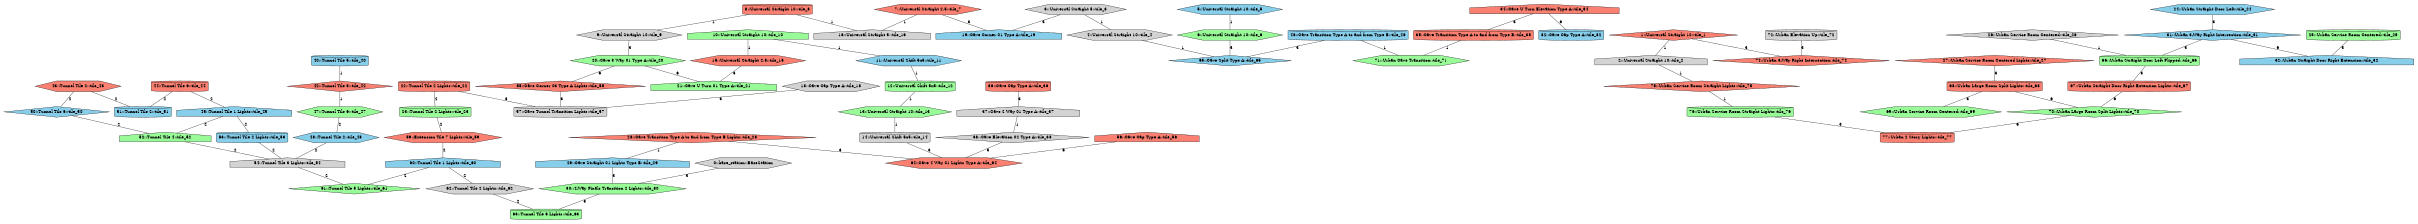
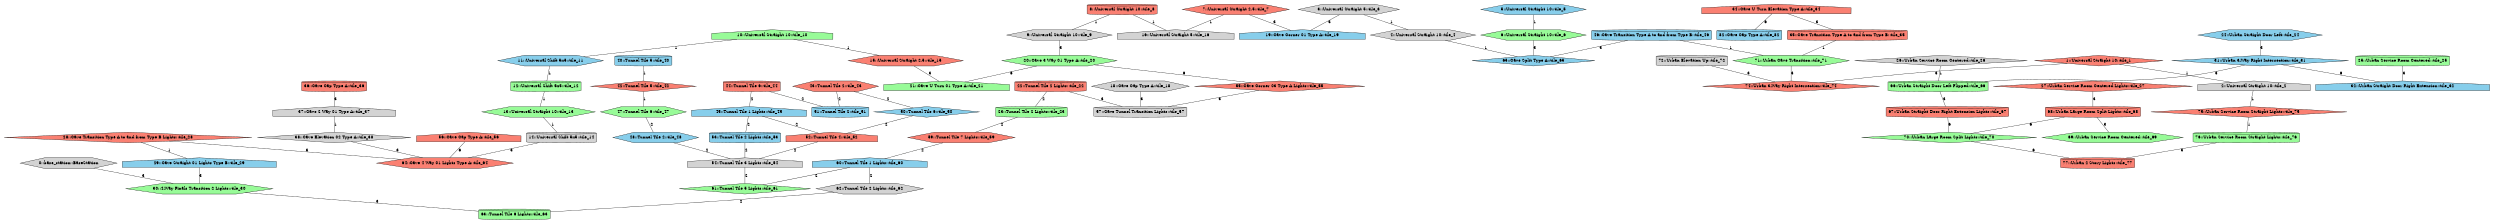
  graph {
    node [fillcolor=salmon shape=hexagon style=filled]
    n1 [fillcolor=lightgrey label="0::base_station::BaseStation"]
    n2 [fillcolor=palegreen label="30::4-Way Finals Transition 2 Lights::tile_30"]
    n3 [fillcolor=palegreen label="63::Tunnel Tile 6 Lights::tile_63" shape=cylinder]
    n4 [label="1::Universal Straight 10::tile_1" shape=diamond]
    n5 [fillcolor=lightgrey label="2::Universal Straight 10::tile_2" shape=house]
    n6 [label="74::Urban 3-Way Right Intersection::tile_74" shape=diamond]
    n7 [label="75::Urban Service Room Straight Lights::tile_75" shape=diamond]
    n8 [fillcolor=palegreen label="76::Urban Service Room Straight Lights::tile_76" shape=cylinder]
    n9 [fillcolor=lightgrey label="3::Universal Straight 5::tile_3"]
    n10 [fillcolor=lightgrey label="4::Universal Straight 10::tile_4"]
    n11 [fillcolor=skyblue label="19::Cave Corner 01 Type A::tile_19" shape=house]
    n12 [fillcolor=skyblue label="65::Cave Split Type A::tile_65" shape=diamond]
    n13 [fillcolor=skyblue label="5::Universal Straight 10::tile_5"]
    n14 [fillcolor=palegreen label="6::Universal Straight 10::tile_6"]
    n15 [label="7::Universal Straight 2.5::tile_7"]
    n16 [fillcolor=lightgrey label="16::Universal Straight 5::tile_16" shape=house]
    n17 [label="8::Universal Straight 10::tile_8" shape=cylinder]
    n18 [fillcolor=lightgrey label="9::Universal Straight 10::tile_9"]
    n19 [fillcolor=palegreen label="20::Cave 3 Way 01 Type A::tile_20"]
    n20 [fillcolor=palegreen label="21::Cave U Turn 01 Type A::tile_21" shape=house]
    n21 [label="55::Cave Corner 03 Type A Lights::tile_55" shape=diamond]
    n22 [fillcolor=palegreen label="10::Universal Straight 10::tile_10" shape=house]
    n23 [fillcolor=skyblue label="11::Universal Shift 5x5::tile_11"]
    n24 [label="15::Universal Straight 2.5::tile_15"]
    n25 [fillcolor=palegreen label="12::Universal Shift 5x5::tile_12" shape=cylinder]
    n26 [fillcolor=palegreen label="13::Universal Straight 10::tile_13"]
    n27 [fillcolor=lightgrey label="14::Universal Shift 5x5::tile_14" shape=cylinder]
    n28 [label="64::Cave 4 Way 01 Lights Type A::tile_64"]
    n29 [fillcolor=lightgrey label="18::Cave Cap Type A::tile_18"]
    n30 [fillcolor=lightgrey label="57::Cave Tunnel Transition Lights::tile_57" shape=cylinder]
    n31 [label="22::Tunnel Tile 2 Lights::tile_22" shape=cylinder]
    n32 [fillcolor=palegreen label="23::Tunnel Tile 2 Lights::tile_23" shape=cylinder]
-   n33 [label="59::Extension Tile 7 Lights::tile_59"]
+   n33 [label="59::Tunnel Tile 7 Lights::tile_59"]
    n34 [fillcolor=skyblue label="60::Tunnel Tile 1 Lights::tile_60" shape=house]
    n35 [fillcolor=skyblue label="24::Urban Straight Door Left::tile_24"]
    n36 [fillcolor=skyblue label="31::Urban 3-Way Right Intersection::tile_31" shape=diamond]
    n37 [fillcolor=skyblue label="32::Urban Straight Door Right Extension::tile_32" shape=house]
    n38 [fillcolor=palegreen label="66::Urban Straight Door Left Flipped::tile_66" shape=cylinder]
    n39 [fillcolor=palegreen label="25::Urban Service Room Centered::tile_25" shape=cylinder]
    n40 [fillcolor=lightgrey label="26::Urban Service Room Centered::tile_26" shape=diamond]
    n41 [label="67::Urban Straight Door Right Extension Lights::tile_67" shape=cylinder]
    n42 [label="27::Urban Service Room Centered Lights::tile_27" shape=diamond]
    n43 [label="68::Urban Large Room Split Lights::tile_68" shape=cylinder]
    n44 [fillcolor=palegreen label="70::Urban Large Room Split Lights::tile_70" shape=diamond]
    n45 [fillcolor=palegreen label="69::Urban Service Room Centered::tile_69"]
    n46 [label="28::Cave Transition Type A to and from Type B Lights::tile_28" shape=diamond]
    n47 [fillcolor=skyblue label="29::Cave Straight 01 Lights Type B::tile_29" shape=house]
    n48 [label="77::Urban 2 Story Lights::tile_77" shape=cylinder]
    n49 [label="34::Cave U Turn Elevation Type A::tile_34" shape=house]
    n50 [label="35::Cave Transition Type A to and from Type B::tile_35" shape=cylinder]
    n51 [fillcolor=skyblue label="82::Cave Cap Type A::tile_82" shape=cylinder]
    n52 [fillcolor=palegreen label="71::Urban Cave Transition::tile_71"]
    n53 [label="36::Cave Cap Type A::tile_36" shape=cylinder]
    n54 [fillcolor=lightgrey label="37::Cave 2 Way 01 Type A::tile_37" shape=house]
    n55 [fillcolor=lightgrey label="38::Cave Elevation 02 Type A::tile_38" shape=diamond]
    n56 [fillcolor=skyblue label="40::Tunnel Tile 5::tile_40" shape=cylinder]
    n57 [label="42::Tunnel Tile 5::tile_42" shape=diamond]
    n58 [fillcolor=palegreen label="47::Tunnel Tile 6::tile_47"]
    n59 [fillcolor=skyblue label="48::Tunnel Tile 2::tile_48"]
    n60 [label="43::Tunnel Tile 2::tile_43"]
    n61 [fillcolor=skyblue label="50::Tunnel Tile 6::tile_50" shape=diamond]
    n62 [fillcolor=skyblue label="51::Tunnel Tile 2::tile_51" shape=cylinder]
-   n63 [fillcolor=palegreen label="52::Tunnel Tile 4::tile_52" shape=house]
+   n63 [label="52::Tunnel Tile 4::tile_52" shape=house]
    n64 [label="44::Tunnel Tile 6::tile_44" shape=cylinder]
    n65 [fillcolor=skyblue label="45::Tunnel Tile 1 Lights::tile_45" shape=house]
    n66 [fillcolor=skyblue label="53::Tunnel Tile 2 Lights::tile_53" shape=cylinder]
    n67 [fillcolor=lightgrey label="54::Tunnel Tile 3 Lights::tile_54" shape=house]
    n68 [fillcolor=skyblue label="46::Cave Transition Type A to and from Type B::tile_46" shape=cylinder]
    n69 [fillcolor=palegreen label="61::Tunnel Tile 5 Lights::tile_61" shape=diamond]
    n70 [label="56::Cave Cap Type A::tile_56" shape=house]
    n71 [fillcolor=lightgrey label="62::Tunnel Tile 2 Lights::tile_62"]
    n72 [fillcolor=lightgrey label="72::Urban Elevation Up::tile_72" shape=cylinder]
    n1 -- n2 [label=3]
    n2 -- n3 [label=3]
    n4 -- n5 [label=1]
    n4 -- n6 [label=3]
    n5 -- n7 [label=1]
    n7 -- n8 [label=1]
    n8 -- n48 [label=3]
    n9 -- n10 [label=1]
    n9 -- n11 [label=3]
    n10 -- n12 [label=1]
    n13 -- n14 [label=1]
    n14 -- n12 [label=3]
    n15 -- n11 [label=3]
    n15 -- n16 [label=1]
    n17 -- n16 [label=1]
    n17 -- n18 [label=1]
    n18 -- n19 [label=3]
    n19 -- n20 [label=6]
    n19 -- n21 [label=6]
    n21 -- n30 [label=3]
    n22 -- n23 [label=1]
    n22 -- n24 [label=1]
    n23 -- n25 [label=1]
    n24 -- n20 [label=3]
    n25 -- n26 [label=1]
    n26 -- n27 [label=1]
    n27 -- n28 [label=3]
    n29 -- n30 [label=3]
    n31 -- n30 [label=3]
    n31 -- n32 [label=2]
    n32 -- n33 [label=2]
    n33 -- n34 [label=2]
    n34 -- n69 [label=2]
    n34 -- n71 [label=2]
    n35 -- n36 [label=3]
    n36 -- n37 [label=6]
    n36 -- n38 [label=3]
    n38 -- n41 [label=3]
    n39 -- n37 [label=3]
    n40 -- n38 [label=1]
    n41 -- n44 [label=6]
    n42 -- n43 [label=3]
    n43 -- n44 [label=6]
    n43 -- n45 [label=3]
    n44 -- n48 [label=6]
    n46 -- n28 [label=3]
    n46 -- n47 [label=1]
    n47 -- n2 [label=3]
    n49 -- n50 [label=3]
    n49 -- n51 [label=6]
    n50 -- n52 [label=1]
+   n52 -- n6 [label=3]
    n53 -- n54 [label=3]
    n54 -- n55 [label=1]
    n55 -- n28 [label=3]
    n56 -- n57 [label=1]
    n57 -- n58 [label=1]
    n58 -- n59 [label=2]
    n59 -- n67 [label=2]
    n60 -- n61 [label=2]
    n60 -- n62 [label=2]
    n61 -- n63 [label=2]
    n63 -- n67 [label=2]
    n64 -- n62 [label=2]
    n64 -- n65 [label=2]
    n65 -- n63 [label=2]
    n65 -- n66 [label=2]
    n66 -- n67 [label=2]
    n67 -- n69 [label=2]
    n68 -- n12 [label=3]
    n68 -- n52 [label=1]
    n70 -- n28 [label=6]
    n71 -- n3 [label=2]
    n72 -- n6 [label=3]
  }
